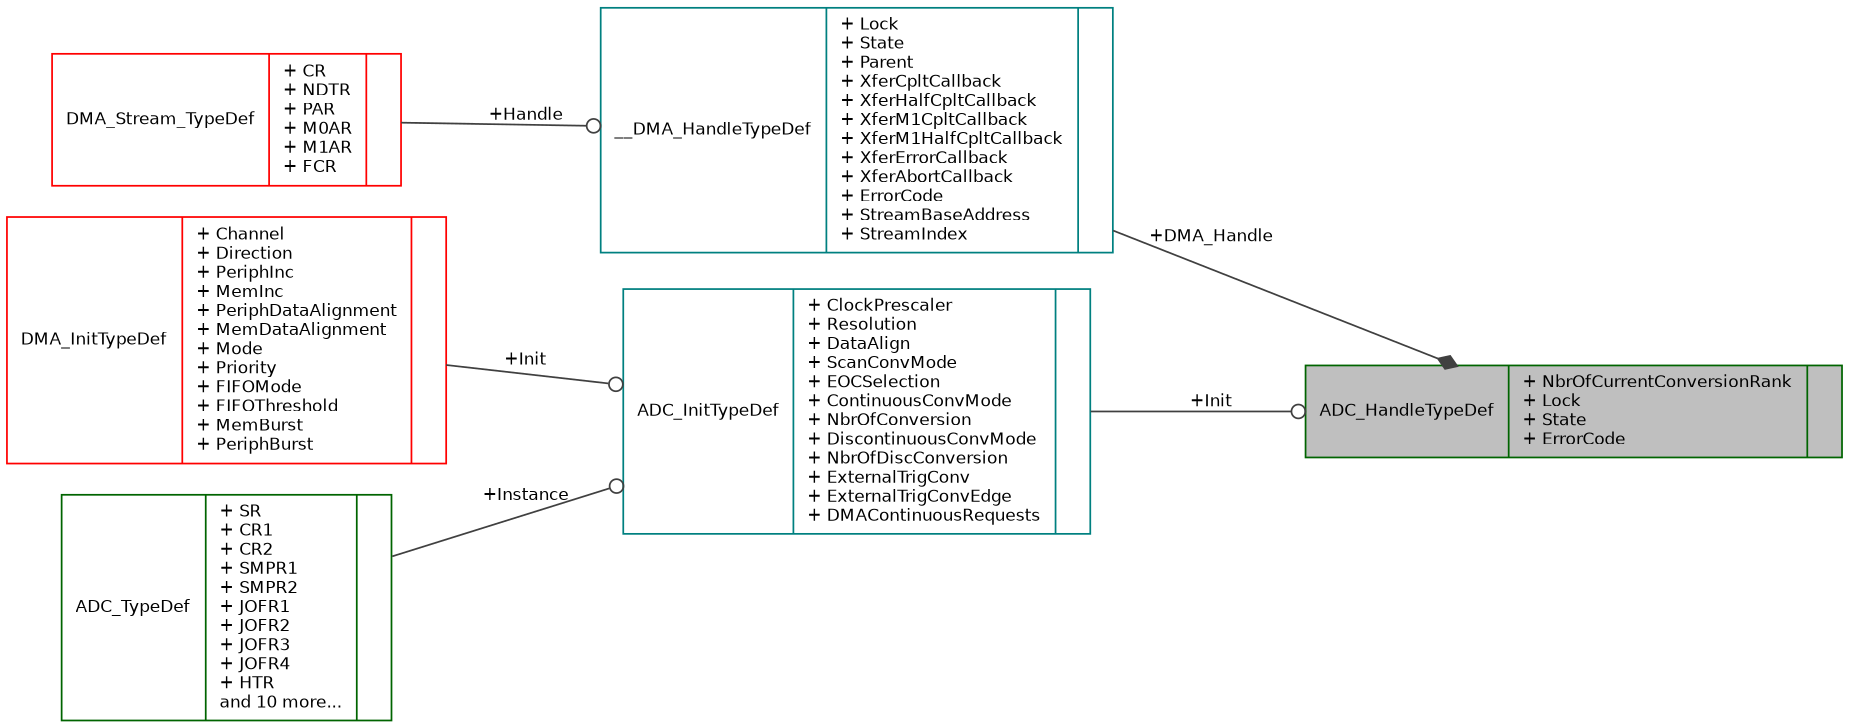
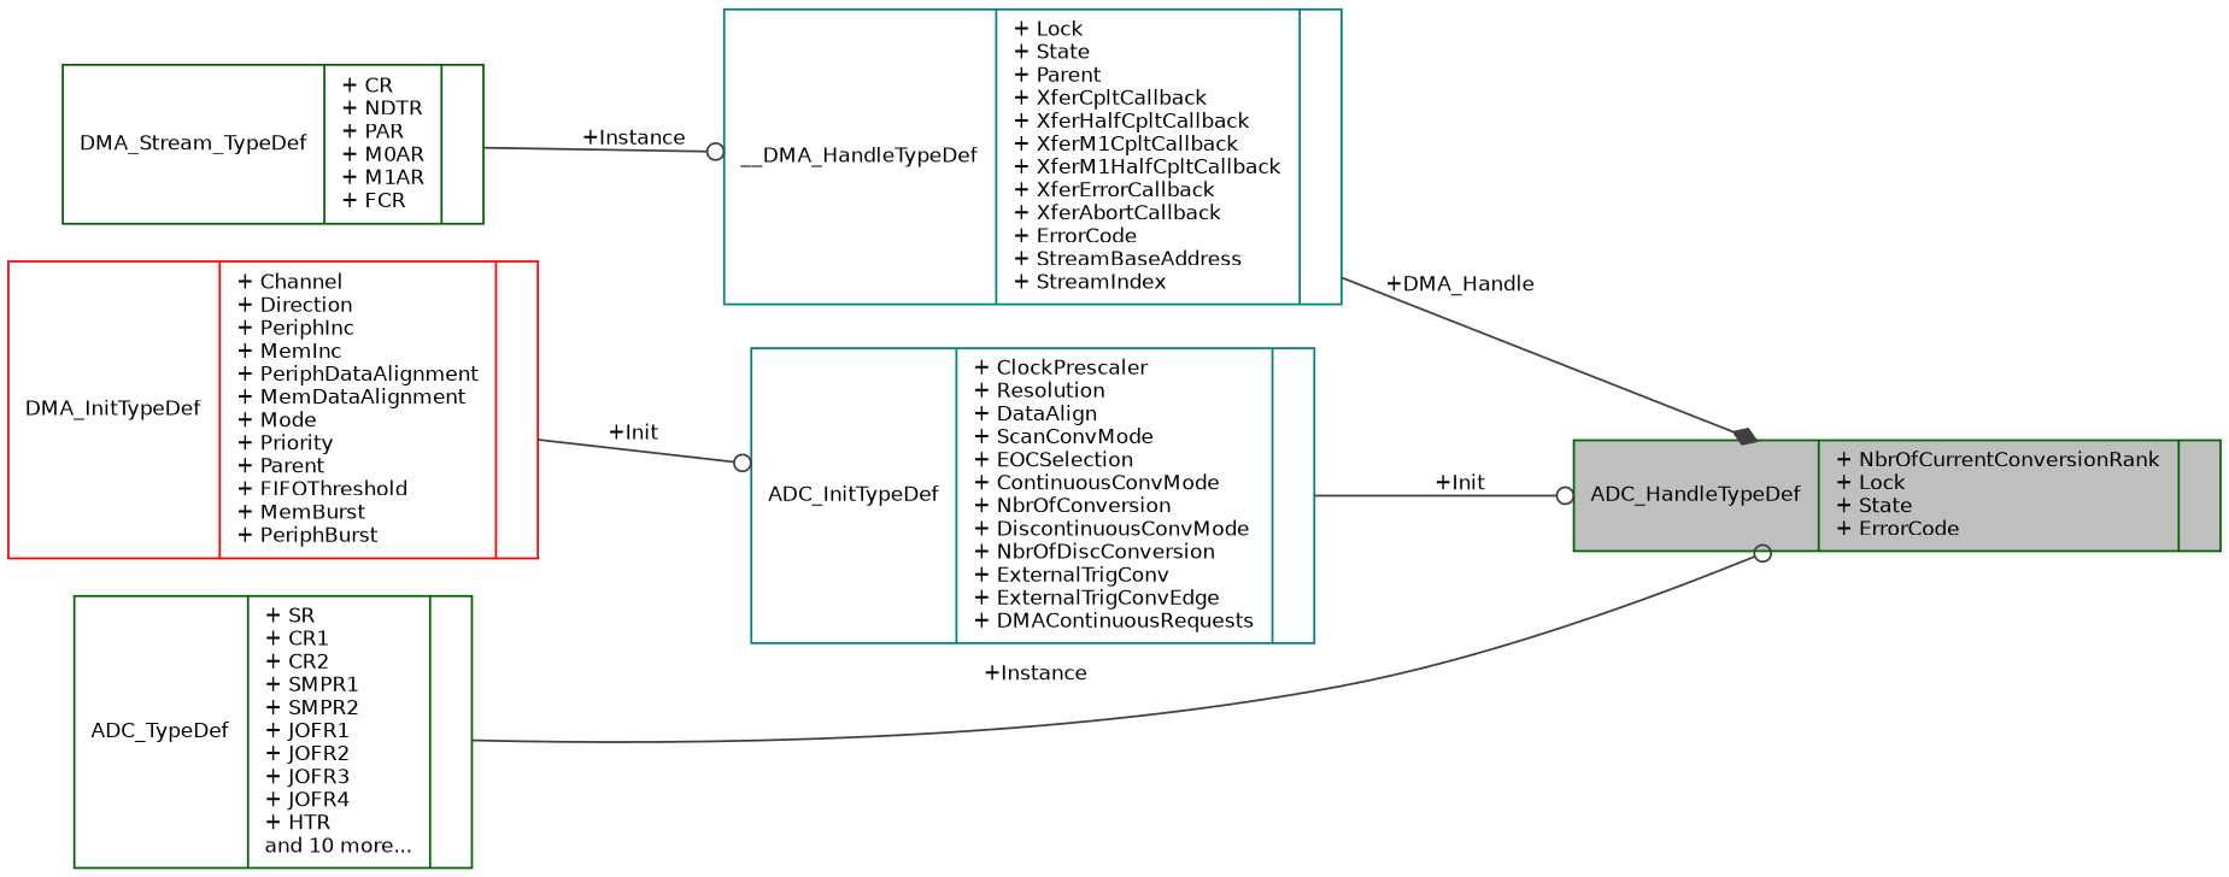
  digraph {
    rankdir=LR
    node [color=darkgreen fillcolor=white fontname=Helvetica fontsize=10 shape=record style=filled]
    edge [arrowhead=odot color=grey25 fontname=Helvetica fontsize=10 labelfontname=Helvetica labelfontsize=10 style=solid]
    n1 [fillcolor=grey75 fontcolor=black height=0.2 label="{ADC_HandleTypeDef\n|+ NbrOfCurrentConversionRank\l+ Lock\l+ State\l+ ErrorCode\l|}" width=0.4]
    n2 [color=teal height=0.2 label="{__DMA_HandleTypeDef\n|+ Lock\l+ State\l+ Parent\l+ XferCpltCallback\l+ XferHalfCpltCallback\l+ XferM1CpltCallback\l+ XferM1HalfCpltCallback\l+ XferErrorCallback\l+ XferAbortCallback\l+ ErrorCode\l+ StreamBaseAddress\l+ StreamIndex\l|}" width=0.4]
-   n3 [color=red height=0.2 label="{DMA_Stream_TypeDef\n|+ CR\l+ NDTR\l+ PAR\l+ M0AR\l+ M1AR\l+ FCR\l|}" width=0.4]
-   n4 [color=red height=0.2 label="{DMA_InitTypeDef\n|+ Channel\l+ Direction\l+ PeriphInc\l+ MemInc\l+ PeriphDataAlignment\l+ MemDataAlignment\l+ Mode\l+ Priority\l+ FIFOMode\l+ FIFOThreshold\l+ MemBurst\l+ PeriphBurst\l|}" width=0.4]
+   n3 [height=0.2 label="{DMA_Stream_TypeDef\n|+ CR\l+ NDTR\l+ PAR\l+ M0AR\l+ M1AR\l+ FCR\l|}" width=0.4]
+   n4 [color=red height=0.2 label="{DMA_InitTypeDef\n|+ Channel\l+ Direction\l+ PeriphInc\l+ MemInc\l+ PeriphDataAlignment\l+ MemDataAlignment\l+ Mode\l+ Priority\l+ Parent\l+ FIFOThreshold\l+ MemBurst\l+ PeriphBurst\l|}" width=0.4]
    n5 [color=teal height=0.2 label="{ADC_InitTypeDef\n|+ ClockPrescaler\l+ Resolution\l+ DataAlign\l+ ScanConvMode\l+ EOCSelection\l+ ContinuousConvMode\l+ NbrOfConversion\l+ DiscontinuousConvMode\l+ NbrOfDiscConversion\l+ ExternalTrigConv\l+ ExternalTrigConvEdge\l+ DMAContinuousRequests\l|}" width=0.4]
    n6 [height=0.2 label="{ADC_TypeDef\n|+ SR\l+ CR1\l+ CR2\l+ SMPR1\l+ SMPR2\l+ JOFR1\l+ JOFR2\l+ JOFR3\l+ JOFR4\l+ HTR\land 10 more...\l|}" width=0.4]
    n2 -> n1 [arrowhead=diamond label=" +DMA_Handle"]
-   n3 -> n2 [label=" +Handle"]
+   n3 -> n2 [label=" +Instance"]
    n4 -> n5 [label=" +Init"]
    n5 -> n1 [label=" +Init"]
-   n6 -> n5 [label=" +Instance"]
+   n6 -> n1 [label=" +Instance"]
  }
